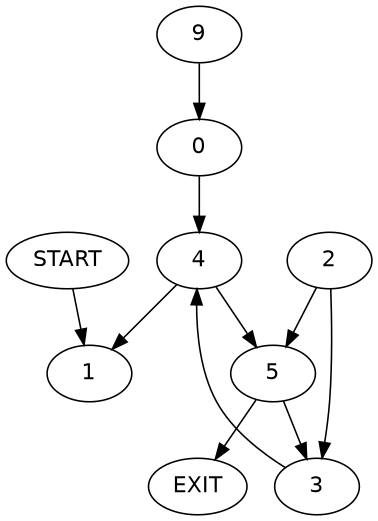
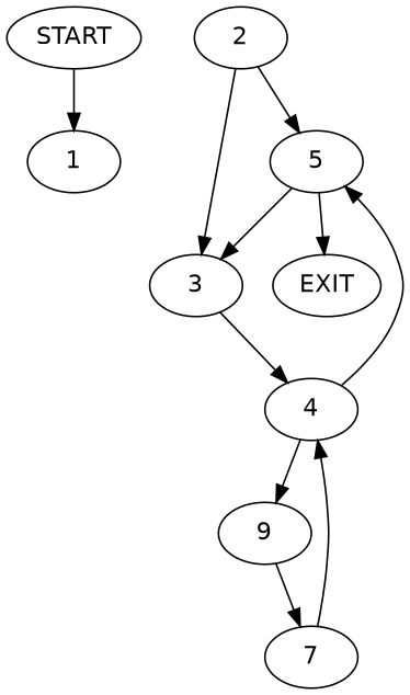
  digraph {
    fontname="DejaVu Sans"
    node [fontname="DejaVu Sans"]
    edge [fontname="DejaVu Sans"]
    n1 [label=START]
    1
    n3 [label=EXIT]
    2
    3
    5
    4
    n8 [label=9]
-   7 [label=0]
+   7
    n1 -> 1
    2 -> 3
    2 -> 5
    3 -> 4
    5 -> n3
    5 -> 3
    4 -> 5
-   4 -> 1
+   4 -> n8
    n8 -> 7
    7 -> 4
  }
